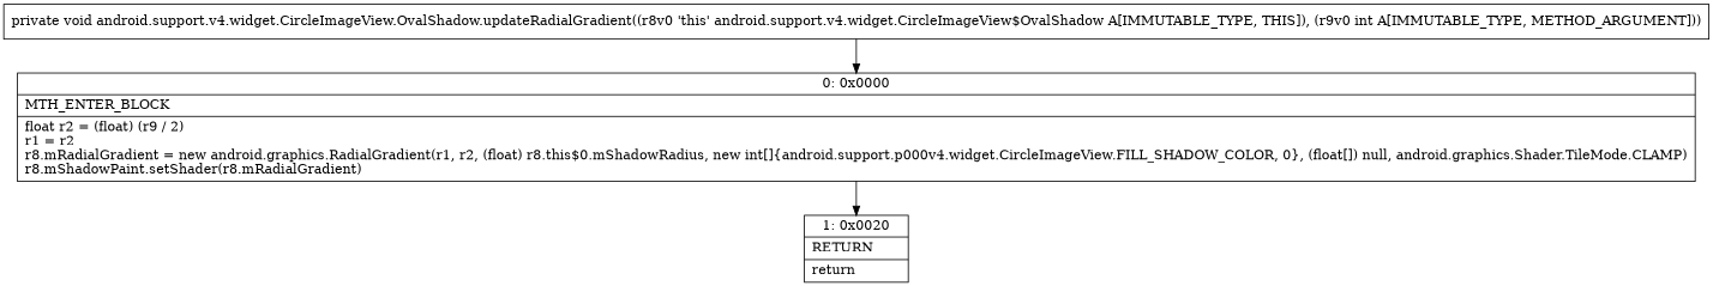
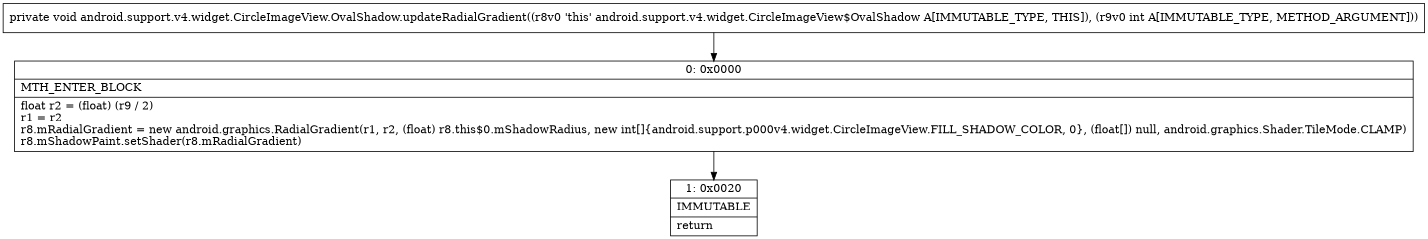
  digraph {
    node [shape=record]
    n1 [label="{0\:\ 0x0000|MTH_ENTER_BLOCK\l|float r2 = (float) (r9 \/ 2)\lr1 = r2\lr8.mRadialGradient = new android.graphics.RadialGradient(r1, r2, (float) r8.this$0.mShadowRadius, new int[]\{android.support.p000v4.widget.CircleImageView.FILL_SHADOW_COLOR, 0\}, (float[]) null, android.graphics.Shader.TileMode.CLAMP)\lr8.mShadowPaint.setShader(r8.mRadialGradient)\l}"]
-   n2 [label="{1\:\ 0x0020|RETURN\l|return\l}"]
+   n2 [label="{1\:\ 0x0020|IMMUTABLE\l|return\l}"]
    n3 [label="{private void android.support.v4.widget.CircleImageView.OvalShadow.updateRadialGradient((r8v0 'this' android.support.v4.widget.CircleImageView$OvalShadow A[IMMUTABLE_TYPE, THIS]), (r9v0 int A[IMMUTABLE_TYPE, METHOD_ARGUMENT])) }"]
    n1 -> n2
    n3 -> n1
  }
